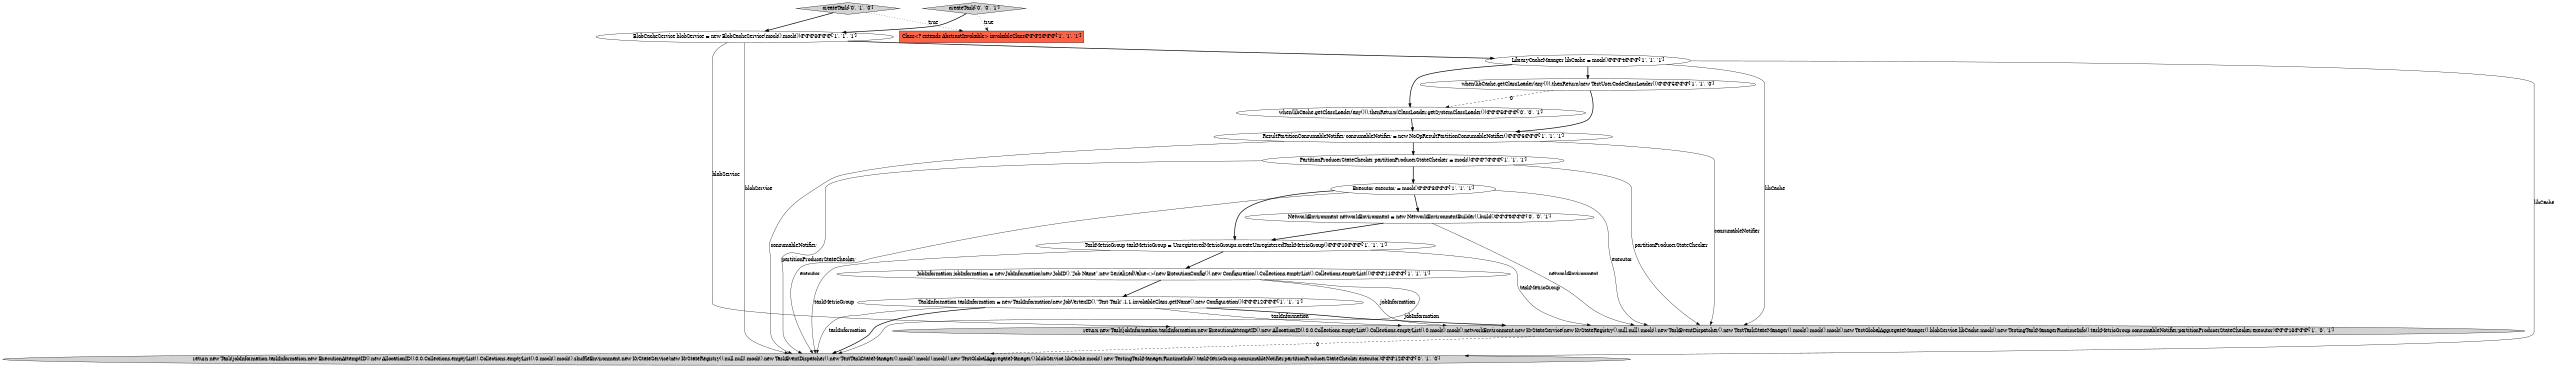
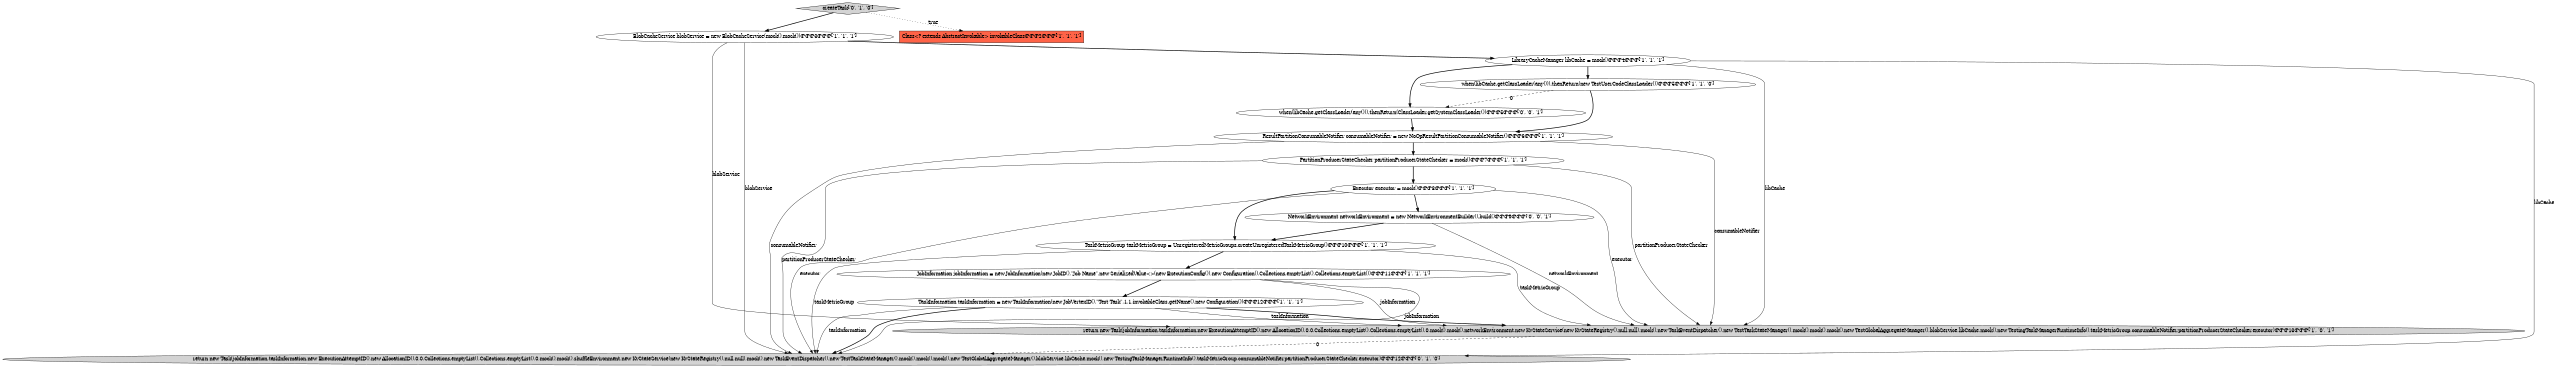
  digraph {
    fontname="DejaVu Serif"
    node [fillcolor=white fontname="DejaVu Serif" shape=ellipse style=filled]
    edge [fontname="DejaVu Serif" style=solid]
    n1 [label="PartitionProducerStateChecker partitionProducerStateChecker = mock()@@@7@@@['1', '1', '1']"]
    n2 [fillcolor=lightgray label="return new Task(jobInformation,taskInformation,new ExecutionAttemptID(),new AllocationID(),0,0,Collections.emptyList(),Collections.emptyList(),0,mock(),mock(),networkEnvironment,new KvStateService(new KvStateRegistry(),null,null),mock(),new TaskEventDispatcher(),new TestTaskStateManager(),mock(),mock(),mock(),new TestGlobalAggregateManager(),blobService,libCache,mock(),new TestingTaskManagerRuntimeInfo(),taskMetricGroup,consumableNotifier,partitionProducerStateChecker,executor)@@@13@@@['1', '0', '1']"]
    n3 [fillcolor=lightgray label="return new Task(jobInformation,taskInformation,new ExecutionAttemptID(),new AllocationID(),0,0,Collections.emptyList(),Collections.emptyList(),0,mock(),mock(),shuffleEnvironment,new KvStateService(new KvStateRegistry(),null,null),mock(),new TaskEventDispatcher(),new TestTaskStateManager(),mock(),mock(),mock(),new TestGlobalAggregateManager(),blobService,libCache,mock(),new TestingTaskManagerRuntimeInfo(),taskMetricGroup,consumableNotifier,partitionProducerStateChecker,executor)@@@12@@@['0', '1', '0']"]
    n4 [label="Executor executor = mock()@@@8@@@['1', '1', '1']"]
    n5 [label="TaskMetricGroup taskMetricGroup = UnregisteredMetricGroups.createUnregisteredTaskMetricGroup()@@@10@@@['1', '1', '1']"]
    n6 [label="NetworkEnvironment networkEnvironment = new NetworkEnvironmentBuilder().build()@@@9@@@['0', '0', '1']"]
    n7 [label="BlobCacheService blobService = new BlobCacheService(mock(),mock())@@@3@@@['1', '1', '1']"]
    n8 [label="LibraryCacheManager libCache = mock()@@@4@@@['1', '1', '1']"]
    n9 [label="when(libCache.getClassLoader(any())).thenReturn(ClassLoader.getSystemClassLoader())@@@5@@@['0', '0', '1']"]
    n10 [label="when(libCache.getClassLoader(any())).thenReturn(new TestUserCodeClassLoader())@@@5@@@['1', '1', '0']"]
    n11 [label="JobInformation jobInformation = new JobInformation(new JobID(),\"Job Name\",new SerializedValue<>(new ExecutionConfig()),new Configuration(),Collections.emptyList(),Collections.emptyList())@@@11@@@['1', '1', '1']"]
    n12 [label="TaskInformation taskInformation = new TaskInformation(new JobVertexID(),\"Test Task\",1,1,invokableClass.getName(),new Configuration())@@@12@@@['1', '1', '1']"]
    n13 [fillcolor=tomato label="Class<? extends AbstractInvokable> invokableClass@@@2@@@['1', '1', '1']" shape=box]
    n14 [label="ResultPartitionConsumableNotifier consumableNotifier = new NoOpResultPartitionConsumableNotifier()@@@6@@@['1', '1', '1']"]
    n15 [fillcolor=lightgray label="createTask['0', '1', '0']" shape=diamond]
-   n16 [fillcolor=lightgray label="createTask['0', '0', '1']" shape=diamond]
    n1 -> n2 [label=partitionProducerStateChecker]
    n1 -> n3 [label=partitionProducerStateChecker]
    n1 -> n4 [style=bold]
    n2 -> n3 [label=0 style=dashed]
    n4 -> n2 [label=executor]
    n4 -> n3 [label=executor]
    n4 -> n5 [style=bold]
    n4 -> n6 [style=bold]
    n5 -> n2 [label=taskMetricGroup]
    n5 -> n3 [label=taskMetricGroup]
    n5 -> n11 [style=bold]
    n6 -> n2 [label=networkEnvironment]
    n6 -> n5 [style=bold]
    n7 -> n2 [label=blobService]
    n7 -> n3 [label=blobService]
    n7 -> n8 [style=bold]
    n8 -> n2 [label=libCache]
    n8 -> n3 [label=libCache]
    n8 -> n9 [style=bold]
    n8 -> n10 [style=bold]
    n9 -> n14 [style=bold]
    n10 -> n9 [label=0 style=dashed]
    n10 -> n14 [style=bold]
    n11 -> n2 [label=jobInformation]
    n11 -> n3 [label=jobInformation]
    n11 -> n12 [style=bold]
    n12 -> n2 [label=taskInformation]
    n12 -> n2 [style=bold]
    n12 -> n3 [label=taskInformation]
    n12 -> n3 [style=bold]
    n14 -> n1 [style=bold]
    n14 -> n2 [label=consumableNotifier]
    n14 -> n3 [label=consumableNotifier]
    n15 -> n7 [style=bold]
    n15 -> n13 [label=true style=dotted]
-   n16 -> n7 [style=bold]
-   n16 -> n13 [label=true style=dotted]
  }
